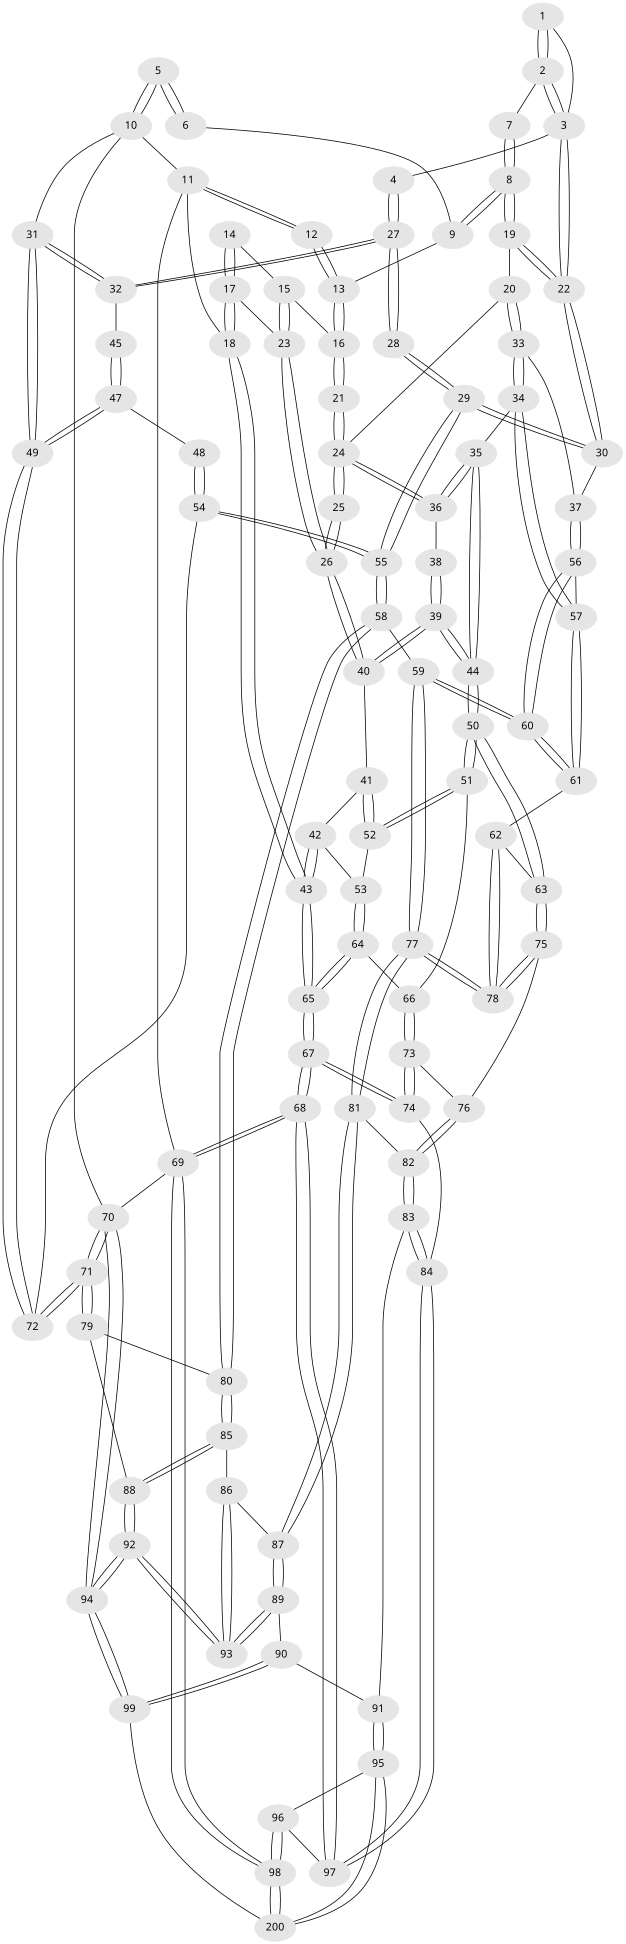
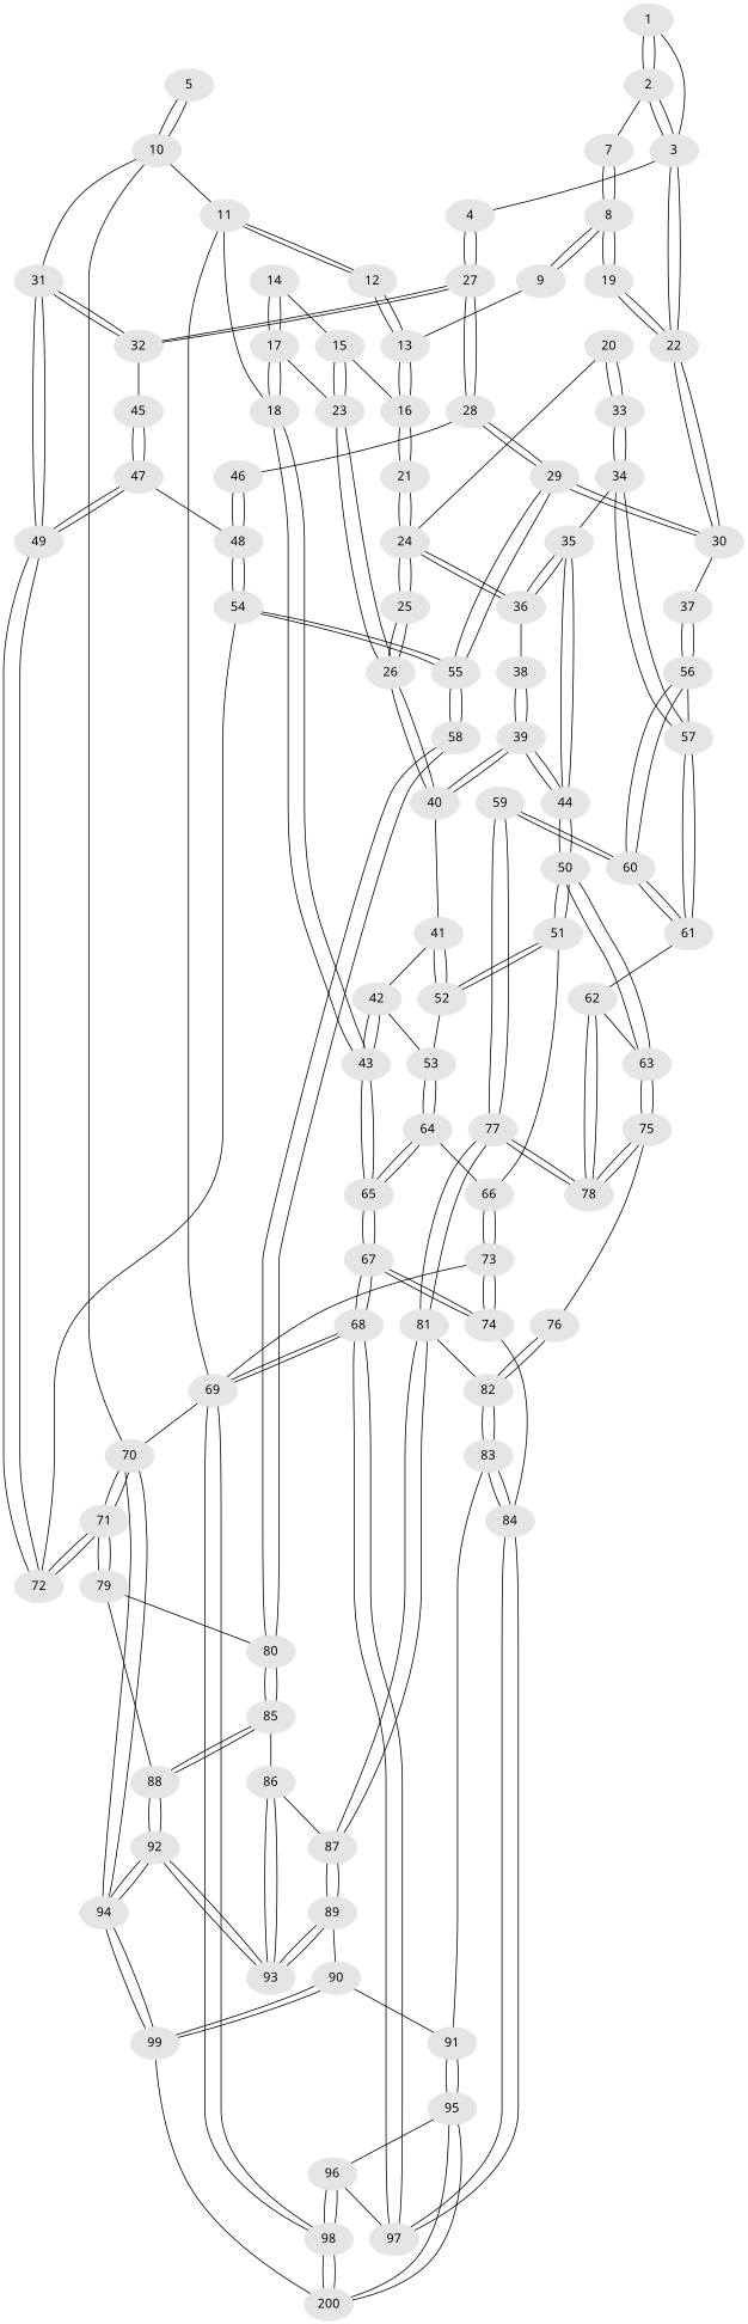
  graph {
    fontname="Noto Sans"
    node [color=gray90 fontname="Noto Sans" style=filled]
    edge [fontname="Noto Sans"]
    1
    2
    3
    7
    8
    4
    22
    27
    30
    5
-   6
    10
    28
    32
    9
    11
    31
    70
    13
    19
    20
    16
    12
    18
    69
    49
    71
    94
    43
    98
    21
    14
    15
    17
    23
    26
    24
    65
    33
    37
    34
    25
    36
    40
    38
    41
    29
+   46
    45
    55
    48
    58
    56
    72
    47
    35
    57
    44
    61
    50
    39
    60
    42
    52
    53
    64
    67
    51
    63
    54
    66
    75
    73
    59
    80
    62
    77
    85
    78
    81
    76
    68
    74
    97
    84
    n86 [label=200]
    79
    99
    88
    82
    83
    87
    92
    86
    89
    91
    95
    93
    90
    96
    1 -- 2
    1 -- 2
    1 -- 3
    2 -- 3
    2 -- 3
    2 -- 7
    3 -- 4
    3 -- 22
    3 -- 22
    7 -- 8
    7 -- 8
    8 -- 9
    8 -- 9
    8 -- 19
    8 -- 19
    4 -- 27
    4 -- 27
    22 -- 30
    22 -- 30
    27 -- 28
    27 -- 28
    27 -- 32
    27 -- 32
    30 -- 37
-   5 -- 6
-   5 -- 6
    5 -- 10
    5 -- 10
-   6 -- 9
    10 -- 11
    10 -- 31
    10 -- 70
    28 -- 29
    28 -- 29
+   28 -- 46
    32 -- 45
    9 -- 13
    11 -- 12
    11 -- 12
    11 -- 18
    11 -- 69
    31 -- 32
    31 -- 32
    31 -- 49
    31 -- 49
    70 -- 71
    70 -- 71
    70 -- 94
    70 -- 94
    13 -- 16
    13 -- 16
    19 -- 22
    19 -- 22
-   19 -- 20
    20 -- 24
    20 -- 33
    20 -- 33
    16 -- 21
    16 -- 21
    12 -- 13
    12 -- 13
    18 -- 43
    18 -- 43
    69 -- 70
    69 -- 98
    69 -- 98
    49 -- 72
    49 -- 72
    71 -- 72
    71 -- 72
    71 -- 79
    71 -- 79
    94 -- 99
    94 -- 99
    43 -- 65
    43 -- 65
    98 -- n86
    98 -- n86
    21 -- 24
    21 -- 24
    14 -- 15
    14 -- 17
    14 -- 17
    15 -- 16
    15 -- 23
    15 -- 23
    17 -- 18
    17 -- 18
    17 -- 23
    23 -- 26
    23 -- 26
    26 -- 40
    26 -- 40
    24 -- 25
    24 -- 25
    24 -- 36
    24 -- 36
    65 -- 67
    65 -- 67
-   33 -- 37
    33 -- 34
    33 -- 34
    37 -- 56
    37 -- 56
    34 -- 35
    34 -- 57
    34 -- 57
    25 -- 26
    25 -- 26
    36 -- 38
    40 -- 41
    38 -- 39
    38 -- 39
    41 -- 42
    41 -- 52
    41 -- 52
    29 -- 30
    29 -- 30
    29 -- 55
    29 -- 55
+   46 -- 48
+   46 -- 48
    45 -- 47
    45 -- 47
    55 -- 58
    55 -- 58
    48 -- 54
    48 -- 54
-   58 -- 59
    58 -- 80
    58 -- 80
    56 -- 57
    56 -- 60
    56 -- 60
    47 -- 49
    47 -- 49
    47 -- 48
    35 -- 36
    35 -- 36
    35 -- 44
    35 -- 44
    57 -- 61
    57 -- 61
    44 -- 50
    44 -- 50
    61 -- 62
    50 -- 51
    50 -- 51
    50 -- 63
    50 -- 63
    39 -- 40
    39 -- 40
    39 -- 44
    39 -- 44
    60 -- 61
    60 -- 61
    42 -- 43
    42 -- 43
    42 -- 53
    52 -- 53
    53 -- 64
    53 -- 64
    64 -- 65
    64 -- 65
    64 -- 66
    67 -- 68
    67 -- 68
    67 -- 74
    67 -- 74
    51 -- 52
    51 -- 52
    51 -- 66
    63 -- 75
    63 -- 75
    54 -- 55
    54 -- 55
    54 -- 72
    66 -- 73
    66 -- 73
    75 -- 78
    75 -- 78
    75 -- 76
-   73 -- 76
+   73 -- 69
    73 -- 74
    73 -- 74
    59 -- 60
    59 -- 60
    59 -- 77
    59 -- 77
    80 -- 85
    80 -- 85
    62 -- 63
    62 -- 78
    62 -- 78
    77 -- 78
    77 -- 78
    77 -- 81
    77 -- 81
    85 -- 88
    85 -- 88
    85 -- 86
    81 -- 82
    81 -- 87
    81 -- 87
    76 -- 82
    76 -- 82
    68 -- 69
    68 -- 69
    68 -- 97
    68 -- 97
    74 -- 84
    84 -- 97
    84 -- 97
    79 -- 80
    79 -- 88
    99 -- n86
    88 -- 92
    88 -- 92
    82 -- 83
    82 -- 83
    83 -- 84
    83 -- 84
    83 -- 91
    87 -- 89
    87 -- 89
    92 -- 94
    92 -- 94
    92 -- 93
    92 -- 93
    86 -- 87
    86 -- 93
    86 -- 93
    89 -- 93
    89 -- 93
    89 -- 90
    91 -- 95
    91 -- 95
    95 -- n86
    95 -- n86
    95 -- 96
    90 -- 99
    90 -- 99
    90 -- 91
    96 -- 98
    96 -- 98
    96 -- 97
  }
